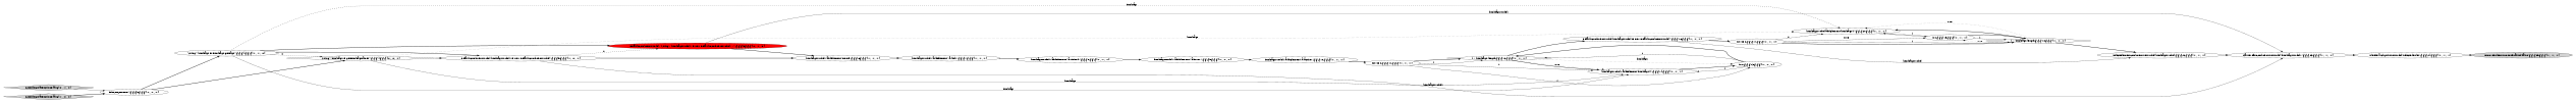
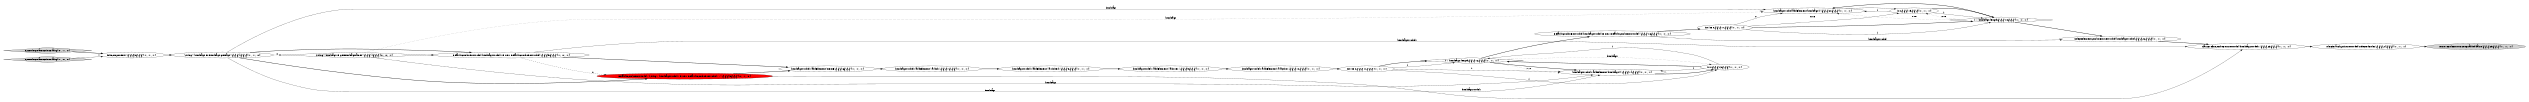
  digraph {
    rankdir=LR
    node [fillcolor=white shape=ellipse style=filled]
    edge [style=bold]
    n1 [label="i < htmlTags.length@@@12@@@['1', '1', '1']" shape=diamond]
    n2 [label="htmlTagsModel1.addElement(htmlTags(i()@@@14@@@['1', '1', '1']"]
    n3 [label="DefaultComboBoxModel htmlTagsModel = new DefaultComboBoxModel()@@@16@@@['1', '1', '1']"]
    n4 [label="i++@@@13@@@['1', '1', '1']"]
    n5 [label="int i = 0@@@17@@@['1', '1', '1']"]
    n6 [label="selectElementComboBox.setModel(htmlTagsModel)@@@22@@@['1', '1', '1']"]
    n7 [label="int i = 0@@@11@@@['1', '1', '1']"]
    n8 [label="htmlTagsModel.addElement(htmlTags(i()@@@20@@@['1', '1', '1']"]
    n9 [label="i++@@@19@@@['1', '1', '1']"]
    n10 [label="i < htmlTags.length@@@18@@@['1', '1', '1']" shape=diamond]
    n11 [fillcolor=lightgray label="CssRuleCreateActionDialog['0', '1', '0']" shape=diamond]
    n12 [label="initComponents()@@@3@@@['1', '1', '1']"]
    n13 [label="String(( htmlTags = HtmlTags.getTags()@@@4@@@['1', '1', '0']"]
    n14 [label="String(( htmlTags = getHtmlTagNames()@@@4@@@['0', '0', '1']" shape=diamond]
    n15 [fillcolor=red label="DefaultComboBoxModel<String> htmlTagsModel1 = new DefaultComboBoxModel<>()@@@5@@@['0', '1', '0']"]
    n16 [label="DefaultComboBoxModel htmlTagsModel1 = new DefaultComboBoxModel()@@@5@@@['1', '0', '1']"]
    n17 [label="htmlTagsModel1.addElement(NONE)@@@6@@@['1', '1', '1']"]
    n18 [label="classPrefixComboBox.setModel(htmlTagsModel1)@@@23@@@['1', '1', '1']"]
    n19 [label="htmlTagsModel1.addElement(\"a:hover\")@@@9@@@['1', '1', '1']"]
    n20 [label="htmlTagsModel1.addElement(\"a:active\")@@@10@@@['1', '1', '1']"]
    n21 [fillcolor=lightgray label="CssRuleCreateActionDialog['1', '0', '0']" shape=diamond]
    n22 [label="htmlTagsModel1.addElement(\"a:link\")@@@7@@@['1', '1', '1']"]
    n23 [label="htmlTagsModel1.addElement(\"a:visited\")@@@8@@@['1', '1', '1']"]
    n24 [label="ruleHierarchyList.setModel(selectedRules)@@@24@@@['1', '1', '1']"]
    n25 [fillcolor=lightgray label="removeRuleButton.setEnabled(false)@@@25@@@['1', '1', '1']"]
    n1 -> n2 [label=true style=dotted]
    n1 -> n2
    n1 -> n3
    n1 -> n4 [label=htmlTags style=dotted]
    n2 -> n4
    n3 -> n5
    n3 -> n6 [label=htmlTagsModel style=solid]
    n4 -> n1
    n4 -> n1 [label=i style=solid]
    n4 -> n2 [label=i style=solid]
    n5 -> n8 [label=0 style=solid]
    n5 -> n9 [label=true style=solid]
    n5 -> n10 [label=i style=solid]
    n5 -> n10
    n6 -> n18
    n7 -> n1
    n7 -> n1 [label=i style=solid]
    n7 -> n2 [label=i style=solid]
    n7 -> n4 [label=i style=solid]
    n8 -> n9 [style=solid]
    n9 -> n8 [label=i style=solid]
    n9 -> n10
    n9 -> n10 [label=i style=solid]
    n10 -> n6
    n10 -> n8 [label=true style=dotted]
    n10 -> n8
    n10 -> n9 [label=true style=dotted]
-   n11 -> n12 [style=solid]
+   n11 -> n12
    n12 -> n13
-   n12 -> n14
    n13 -> n2 [label=htmlTags style=solid]
-   n13 -> n8 [label=htmlTags style=dashed]
+   n13 -> n8 [label=htmlTags style=solid]
    n13 -> n14 [label=0 style=dashed]
    n13 -> n15
    n13 -> n16
    n14 -> n2 [label=htmlTags style=solid]
    n14 -> n8 [label=htmlTags style=dotted]
    n14 -> n16
    n15 -> n17
    n15 -> n18 [label=htmlTagsModel1 style=solid]
    n16 -> n15 [label=0 style=dashed]
    n16 -> n17
    n16 -> n18 [label=htmlTagsModel1 style=solid]
    n17 -> n22
    n18 -> n24
    n19 -> n20
    n20 -> n7
-   n21 -> n12
+   n21 -> n12 [style=solid]
    n22 -> n23
    n23 -> n19
    n24 -> n25
  }
